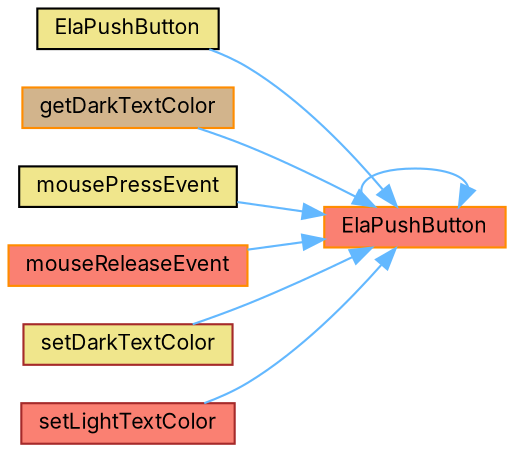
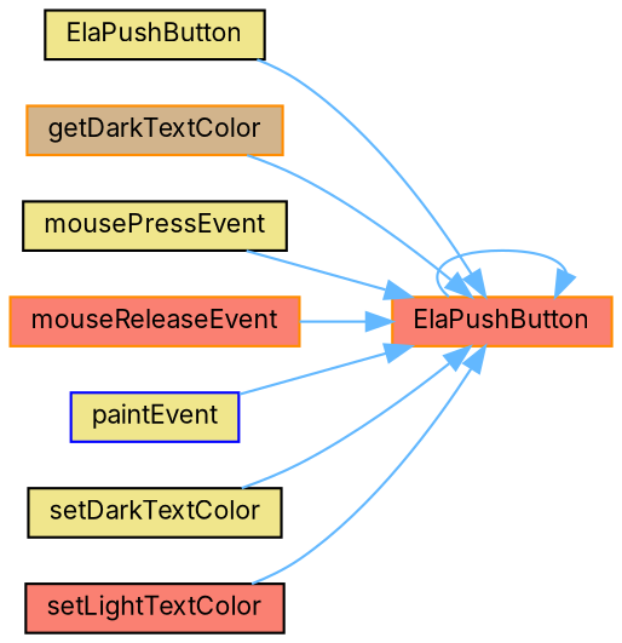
  digraph {
    fontname=Inter
    rankdir=RL
    node [color=darkorange fillcolor=khaki fontname=Inter fontsize=10 shape=box style=filled]
    edge [color=steelblue1 dir=back fontname=Inter fontsize=10 labelfontname=Helvetica labelfontsize=10 style=solid]
    n1 [fillcolor=salmon fontcolor=black height=0.2 label=ElaPushButton width=0.4]
    n2 [color=black height=0.2 label=ElaPushButton width=0.4]
    n3 [fillcolor=tan height=0.2 label=getDarkTextColor width=0.4]
    n4 [color=black height=0.2 label=mousePressEvent width=0.4]
    n5 [fillcolor=salmon height=0.2 label=mouseReleaseEvent width=0.4]
-   n7 [color=brown height=0.2 label=setDarkTextColor width=0.4]
-   n8 [color=brown fillcolor=salmon height=0.2 label=setLightTextColor width=0.4]
+   n6 [color=blue height=0.2 label=paintEvent width=0.4]
+   n7 [color=black height=0.2 label=setDarkTextColor width=0.4]
+   n8 [color=black fillcolor=salmon height=0.2 label=setLightTextColor width=0.4]
    n1 -> n1
    n1 -> n2
    n1 -> n3
    n1 -> n4
    n1 -> n5
+   n1 -> n6
    n1 -> n7
    n1 -> n8
  }
